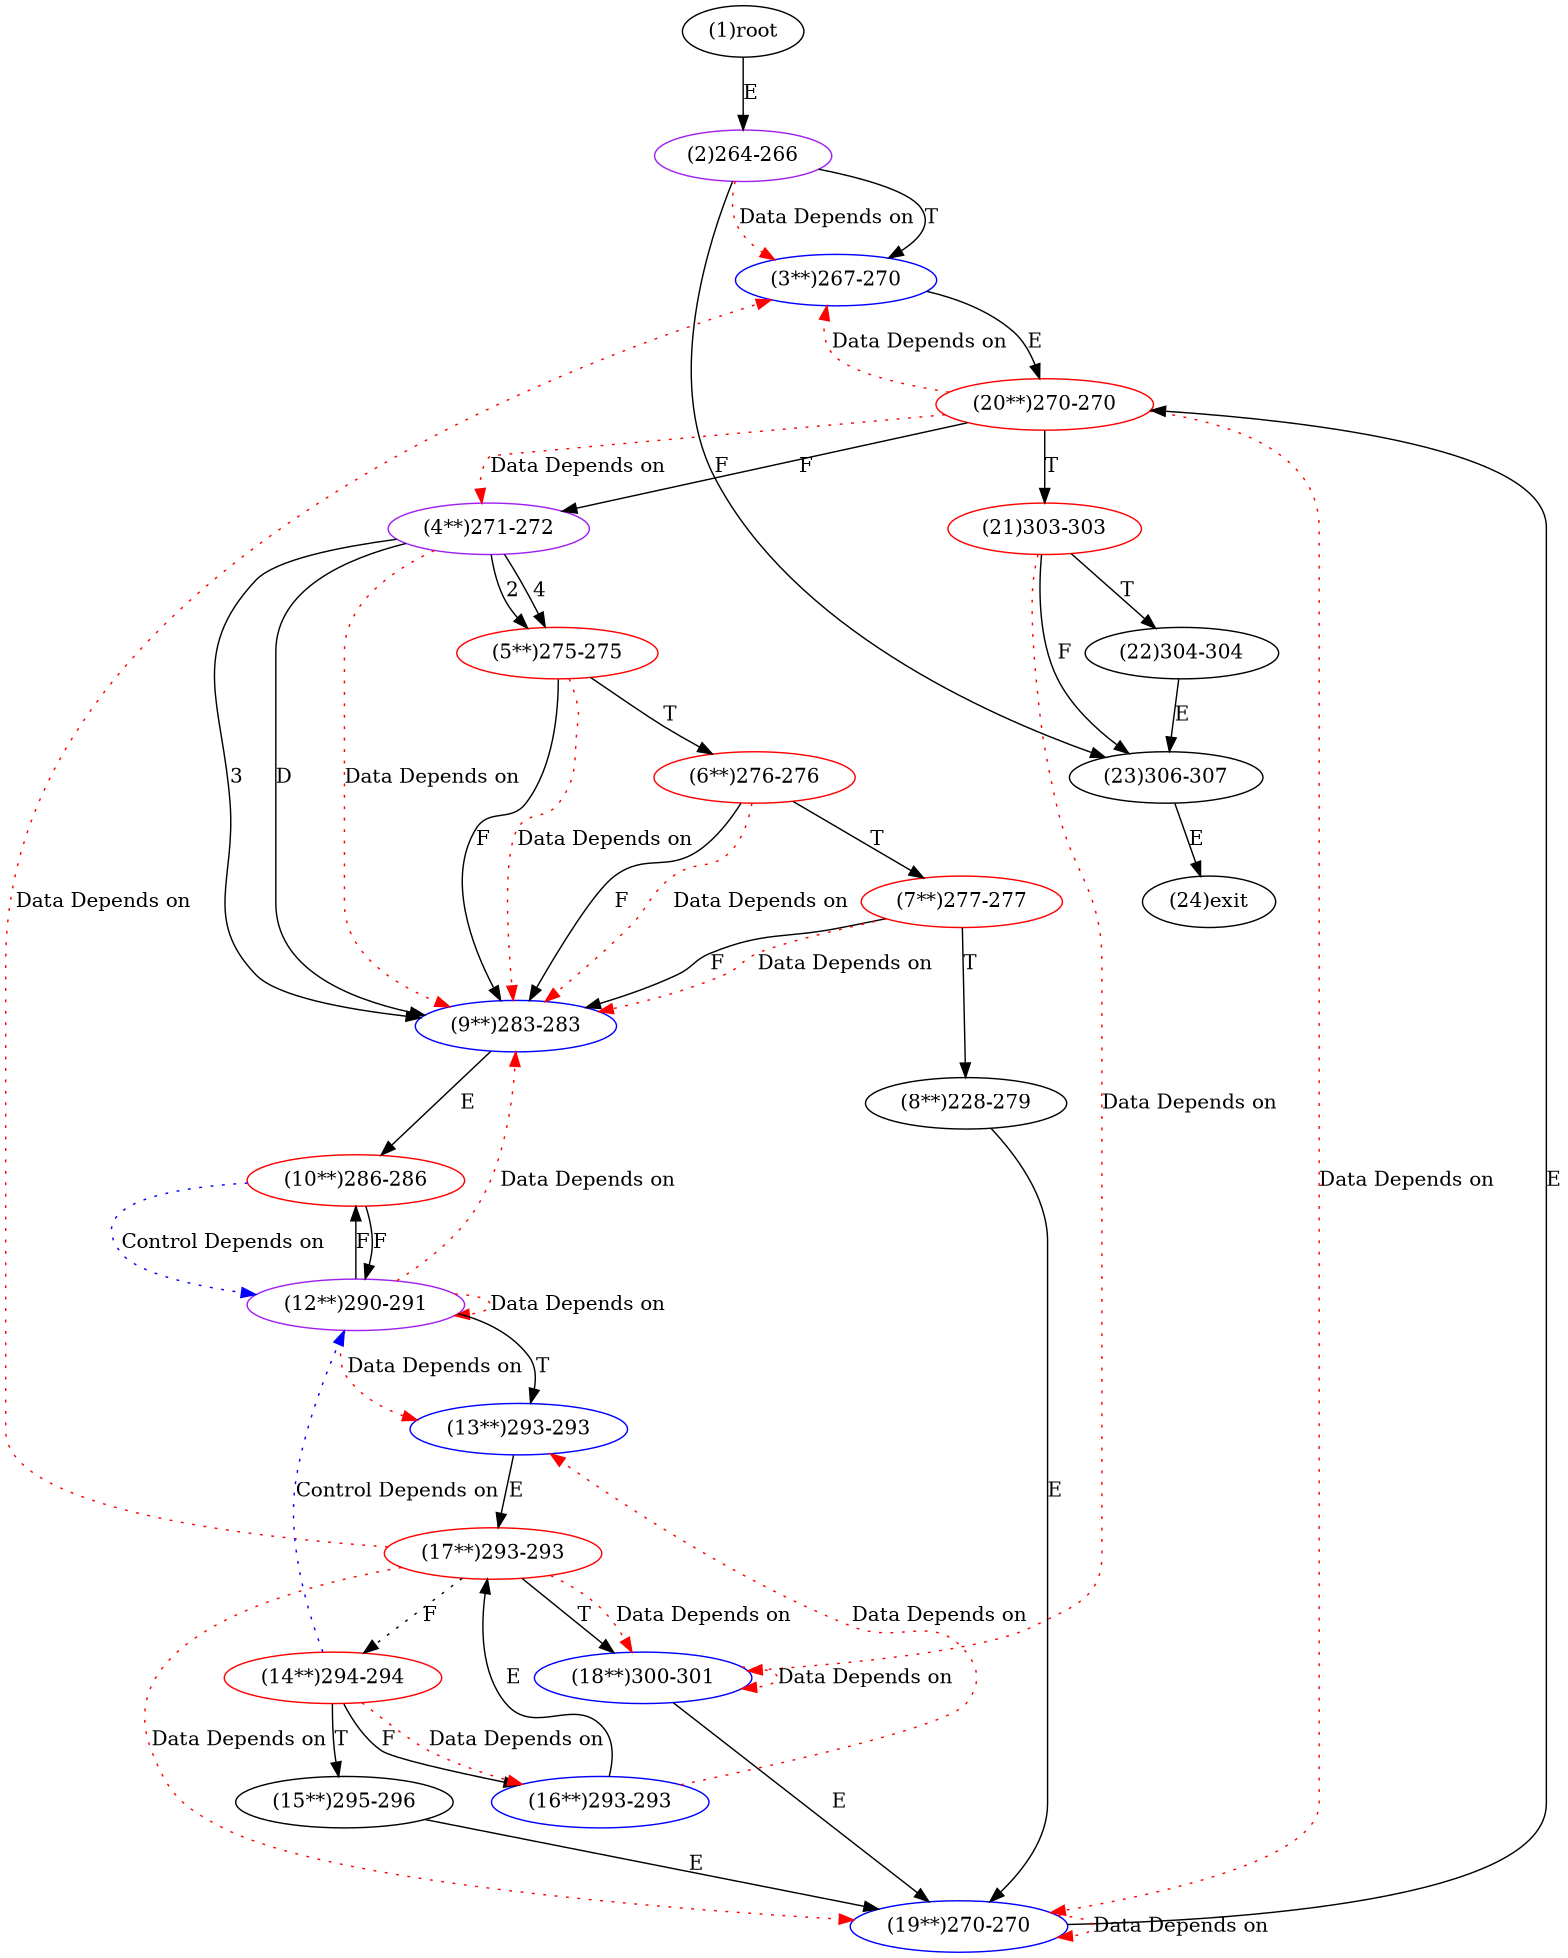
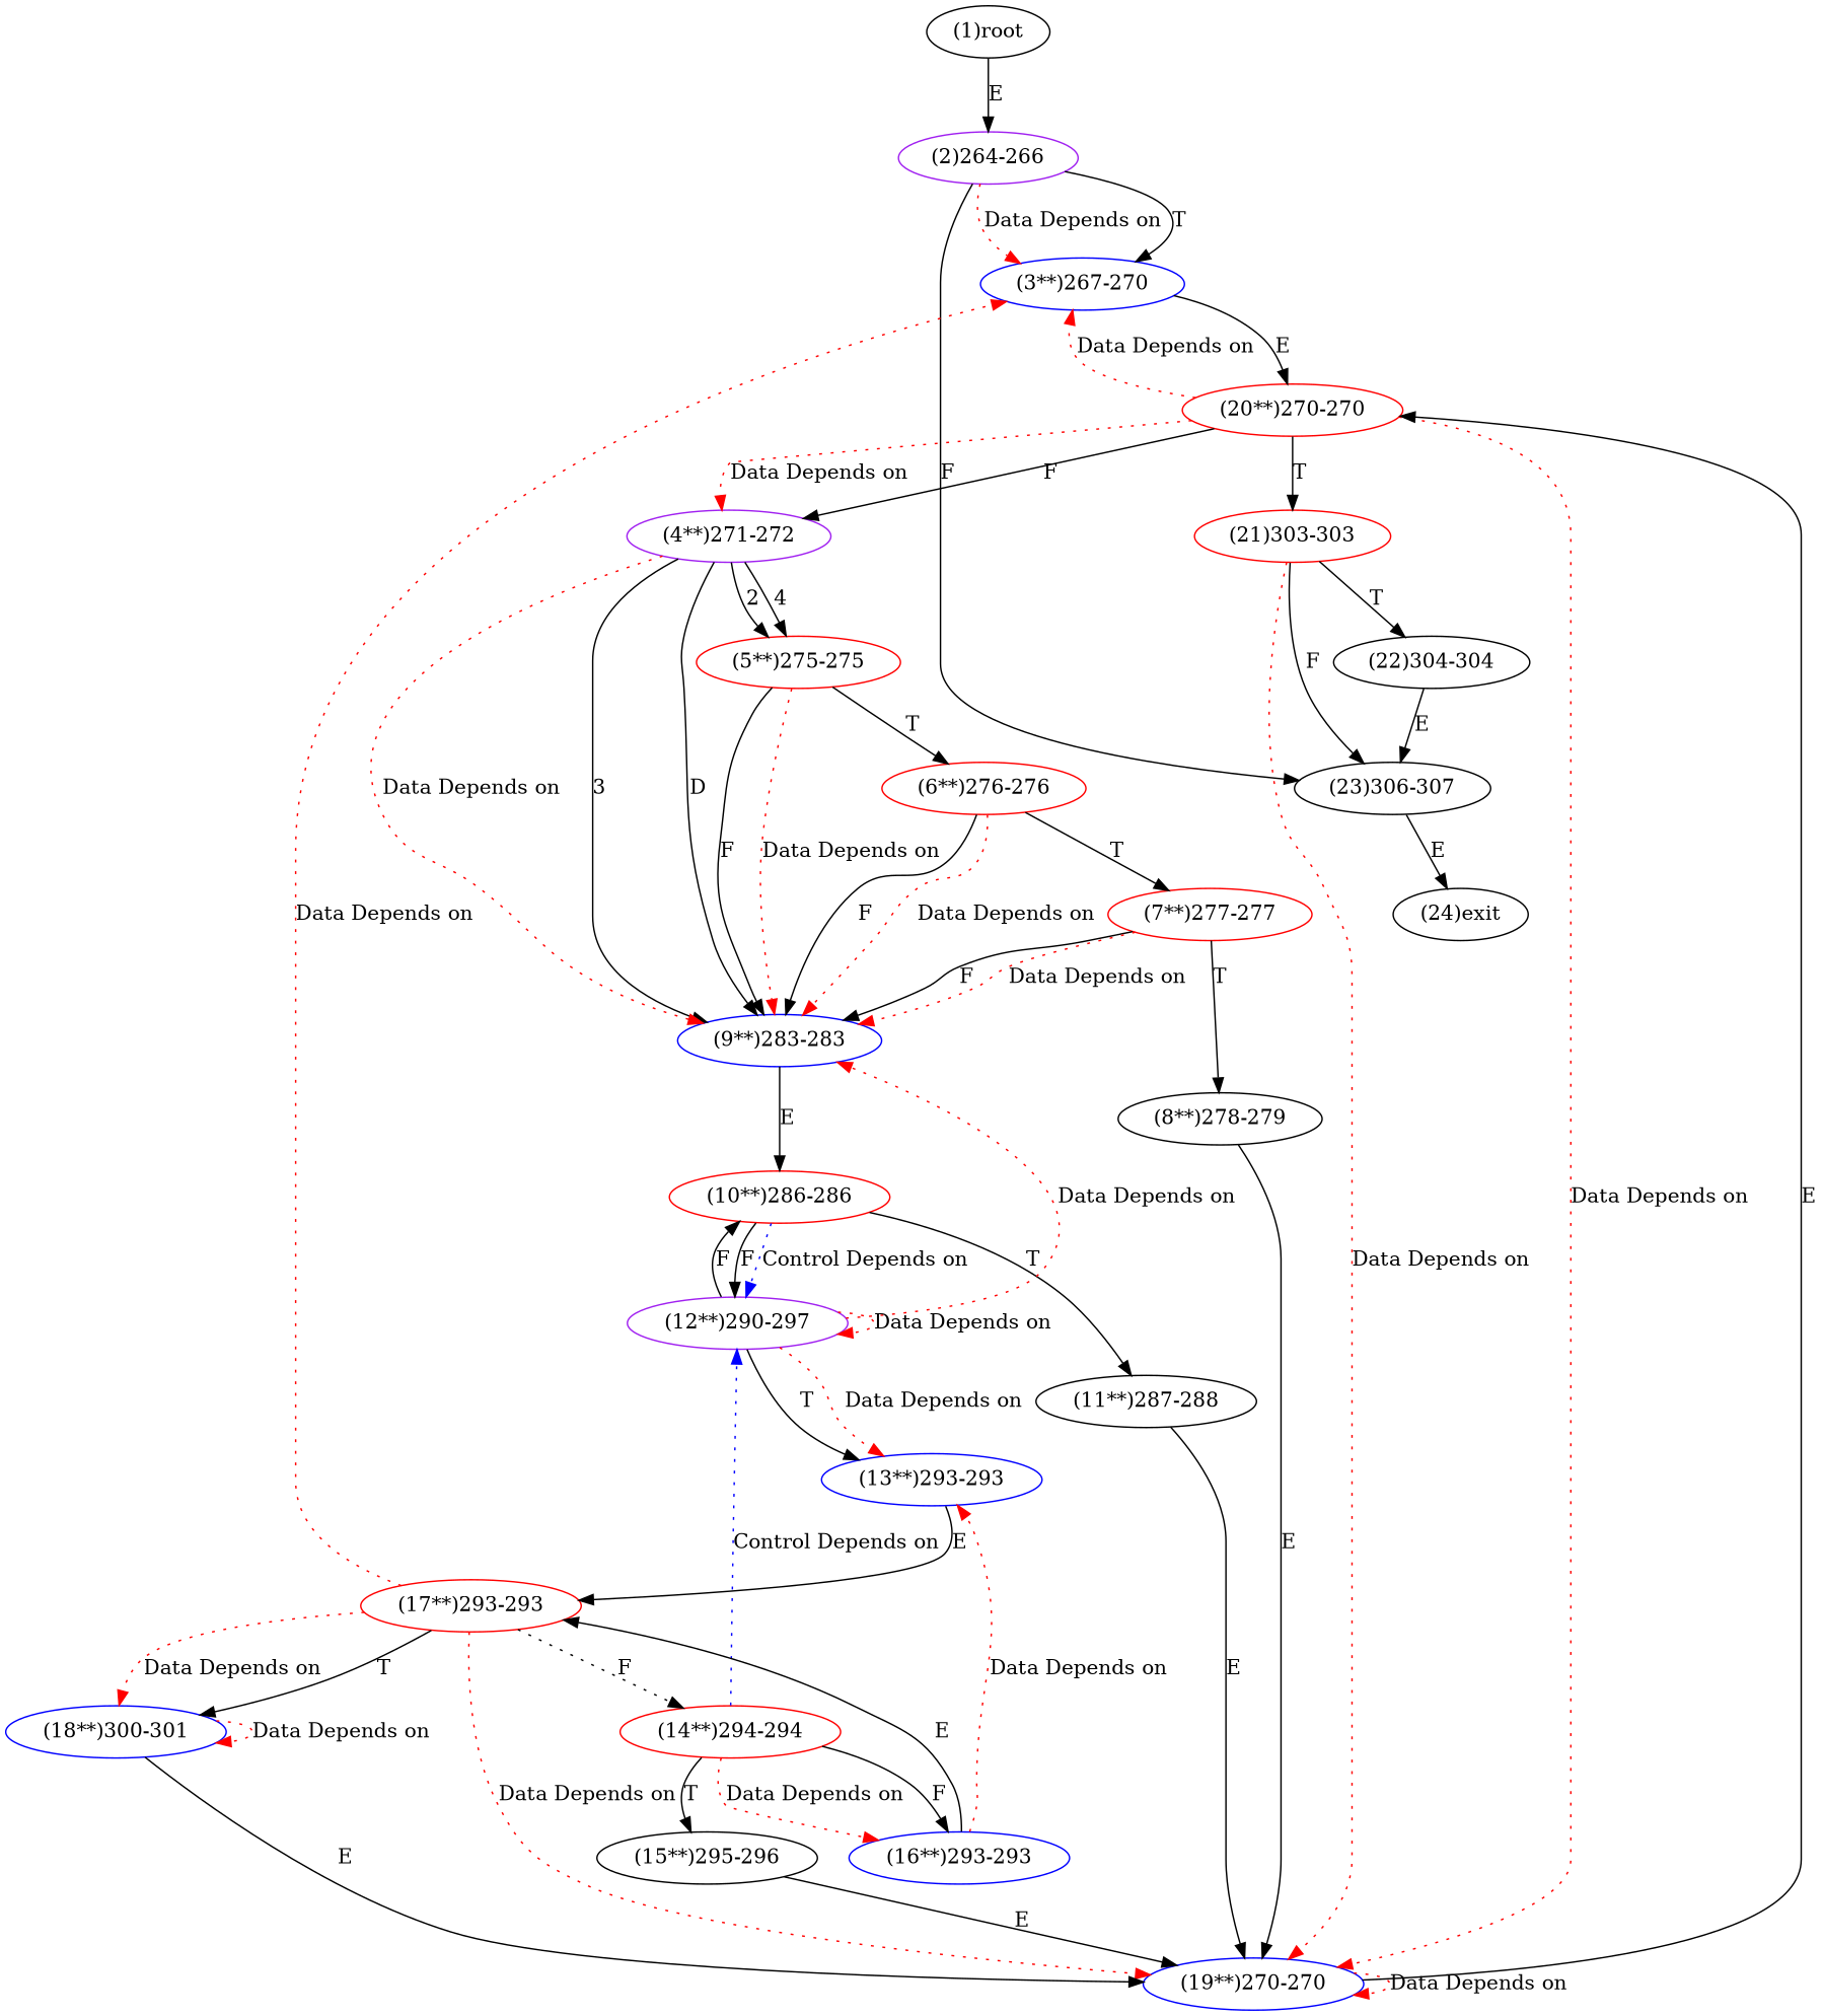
  digraph {
    node [color=red]
    n1 [label="(1)root" color=""]
    n2 [color=purple label="(2)264-266"]
    n3 [color=blue label="(3**)267-270"]
    n4 [label="(23)306-307" color=""]
    n5 [label="(20**)270-270"]
    n6 [label="(24)exit" color=""]
    n7 [color=purple label="(4**)271-272"]
    n8 [color=blue label="(19**)270-270"]
    n9 [label="(21)303-303"]
    n10 [label="(5**)275-275"]
    n11 [color=blue label="(9**)283-283"]
    n12 [label="(6**)276-276"]
    n13 [label="(10**)286-286"]
    n14 [label="(7**)277-277"]
-   n15 [label="(8**)228-279" color=""]
-   n17 [color=purple label="(12**)290-291"]
+   n15 [label="(8**)278-279" color=""]
+   n16 [label="(11**)287-288" color=""]
+   n17 [color=purple label="(12**)290-297"]
    n18 [color=blue label="(13**)293-293"]
    n19 [label="(17**)293-293"]
    n20 [label="(14**)294-294"]
    n21 [color=blue label="(18**)300-301"]
    n22 [label="(15**)295-296" color=""]
    n23 [color=blue label="(16**)293-293"]
    n24 [label="(22)304-304" color=""]
    n1 -> n2 [label=E]
    n2 -> n3 [label=T]
    n2 -> n3 [color=red label="Data Depends on" style=dotted]
    n2 -> n4 [label=F]
    n3 -> n5 [label=E]
    n4 -> n6 [label=E]
    n5 -> n3 [color=red label="Data Depends on" style=dotted]
    n5 -> n7 [label=F]
    n5 -> n7 [color=red label="Data Depends on" style=dotted]
    n5 -> n8 [color=red label="Data Depends on" style=dotted]
    n5 -> n9 [label=T]
    n7 -> n10 [label=2]
    n7 -> n10 [label=4]
    n7 -> n11 [label=3]
    n7 -> n11 [label=D]
    n7 -> n11 [color=red label="Data Depends on" style=dotted]
    n8 -> n5 [label=E]
    n8 -> n8 [color=red label="Data Depends on" style=dotted]
    n9 -> n4 [label=F]
-   n9 -> n21 [color=red label="Data Depends on" style=dotted]
+   n9 -> n8 [color=red label="Data Depends on" style=dotted]
    n9 -> n24 [label=T]
    n10 -> n11 [label=F]
    n10 -> n11 [color=red label="Data Depends on" style=dotted]
    n10 -> n12 [label=T]
    n11 -> n13 [label=E]
    n12 -> n11 [label=F]
    n12 -> n11 [color=red label="Data Depends on" style=dotted]
    n12 -> n14 [label=T]
+   n13 -> n16 [label=T]
    n13 -> n17 [label=F]
    n13 -> n17 [color=blue label="Control Depends on" style=dotted]
    n14 -> n11 [label=F]
    n14 -> n11 [color=red label="Data Depends on" style=dotted]
    n14 -> n15 [label=T]
    n15 -> n8 [label=E]
+   n16 -> n8 [label=E]
    n17 -> n11 [color=red label="Data Depends on" style=dotted]
    n17 -> n13 [label=F]
    n17 -> n17 [color=red label="Data Depends on" style=dotted]
    n17 -> n18 [label=T]
    n17 -> n18 [color=red label="Data Depends on" style=dotted]
    n18 -> n19 [label=E]
    n19 -> n3 [color=red label="Data Depends on" style=dotted]
    n19 -> n8 [color=red label="Data Depends on" style=dotted]
    n19 -> n20 [label=F style=dotted]
    n19 -> n21 [label=T]
    n19 -> n21 [color=red label="Data Depends on" style=dotted]
    n20 -> n17 [color=blue label="Control Depends on" style=dotted]
    n20 -> n22 [label=T]
    n20 -> n23 [label=F]
    n20 -> n23 [color=red label="Data Depends on" style=dotted]
    n21 -> n8 [label=E]
    n21 -> n21 [color=red label="Data Depends on" style=dotted]
    n22 -> n8 [label=E]
    n23 -> n18 [color=red label="Data Depends on" style=dotted]
    n23 -> n19 [label=E]
    n24 -> n4 [label=E]
  }
